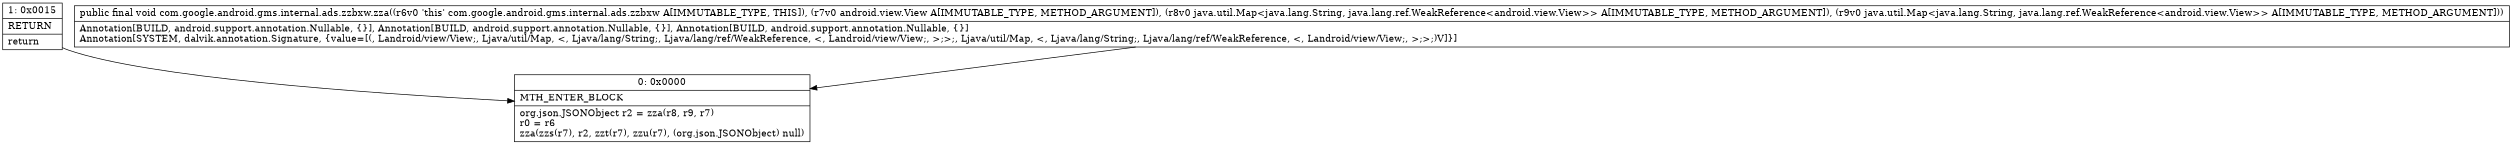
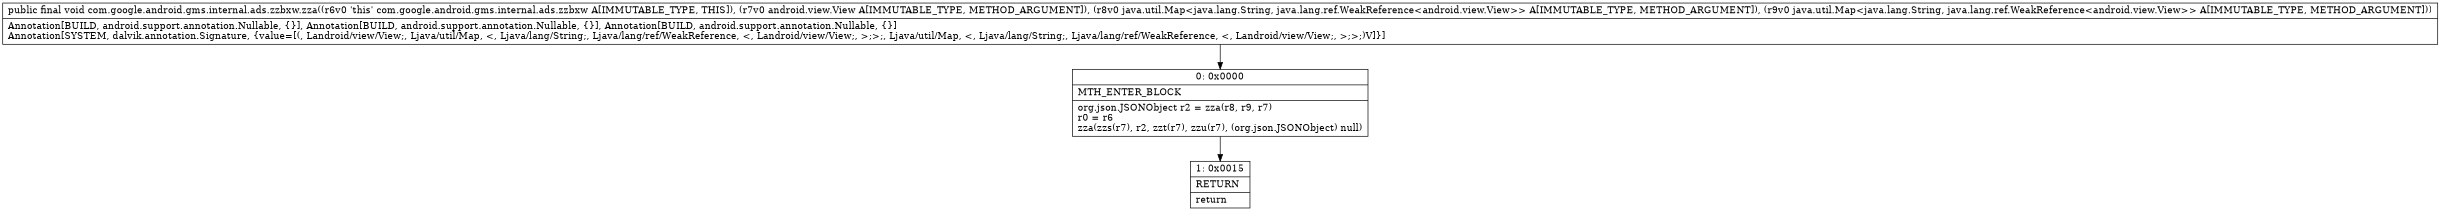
  digraph {
    node [shape=record]
    n1 [label="{0\:\ 0x0000|MTH_ENTER_BLOCK\l|org.json.JSONObject r2 = zza(r8, r9, r7)\lr0 = r6\lzza(zzs(r7), r2, zzt(r7), zzu(r7), (org.json.JSONObject) null)\l}"]
    n2 [label="{1\:\ 0x0015|RETURN\l|return\l}"]
    n3 [label="{public final void com.google.android.gms.internal.ads.zzbxw.zza((r6v0 'this' com.google.android.gms.internal.ads.zzbxw A[IMMUTABLE_TYPE, THIS]), (r7v0 android.view.View A[IMMUTABLE_TYPE, METHOD_ARGUMENT]), (r8v0 java.util.Map\<java.lang.String, java.lang.ref.WeakReference\<android.view.View\>\> A[IMMUTABLE_TYPE, METHOD_ARGUMENT]), (r9v0 java.util.Map\<java.lang.String, java.lang.ref.WeakReference\<android.view.View\>\> A[IMMUTABLE_TYPE, METHOD_ARGUMENT]))  | Annotation[BUILD, android.support.annotation.Nullable, \{\}], Annotation[BUILD, android.support.annotation.Nullable, \{\}], Annotation[BUILD, android.support.annotation.Nullable, \{\}]\lAnnotation[SYSTEM, dalvik.annotation.Signature, \{value=[(, Landroid\/view\/View;, Ljava\/util\/Map, \<, Ljava\/lang\/String;, Ljava\/lang\/ref\/WeakReference, \<, Landroid\/view\/View;, \>;\>;, Ljava\/util\/Map, \<, Ljava\/lang\/String;, Ljava\/lang\/ref\/WeakReference, \<, Landroid\/view\/View;, \>;\>;)V]\}]\l}"]
-   n2 -> n1
+   n1 -> n2
    n3 -> n1
  }
